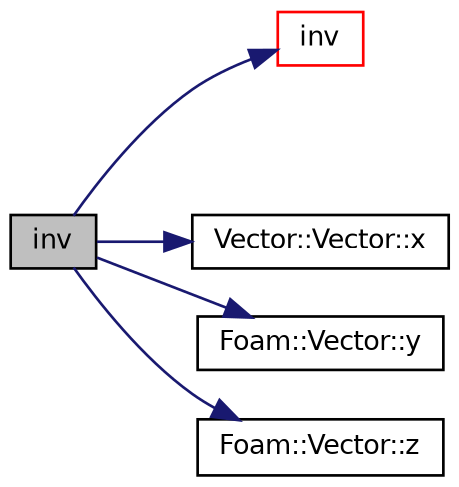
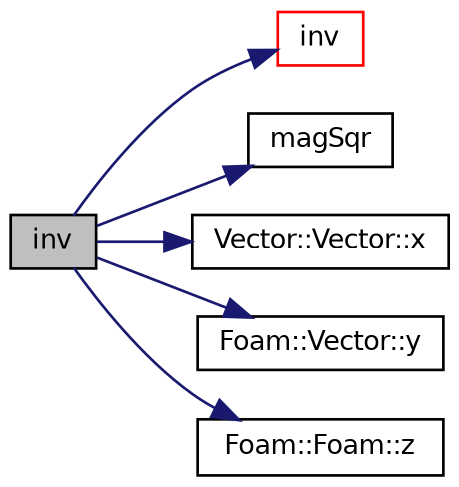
  digraph {
    rankdir=LR
    node [color=black fontname=Helvetica fontsize=10 shape=record]
    edge [color=midnightblue fontname=Helvetica fontsize=10 labelfontname=Helvetica labelfontsize=10 style=solid]
    n1 [fillcolor=grey75 fontcolor=black height=0.2 label=inv style=filled width=0.4]
    n2 [color=red height=0.2 label=inv width=0.4]
+   n3 [height=0.2 label=magSqr width=0.4]
    n4 [height=0.2 label="Vector::Vector::x" width=0.4]
    n5 [height=0.2 label="Foam::Vector::y" width=0.4]
-   n6 [height=0.2 label="Foam::Vector::z" width=0.4]
+   n6 [height=0.2 label="Foam::Foam::z" width=0.4]
    n1 -> n2
+   n1 -> n3
    n1 -> n4
    n1 -> n5
    n1 -> n6
  }
